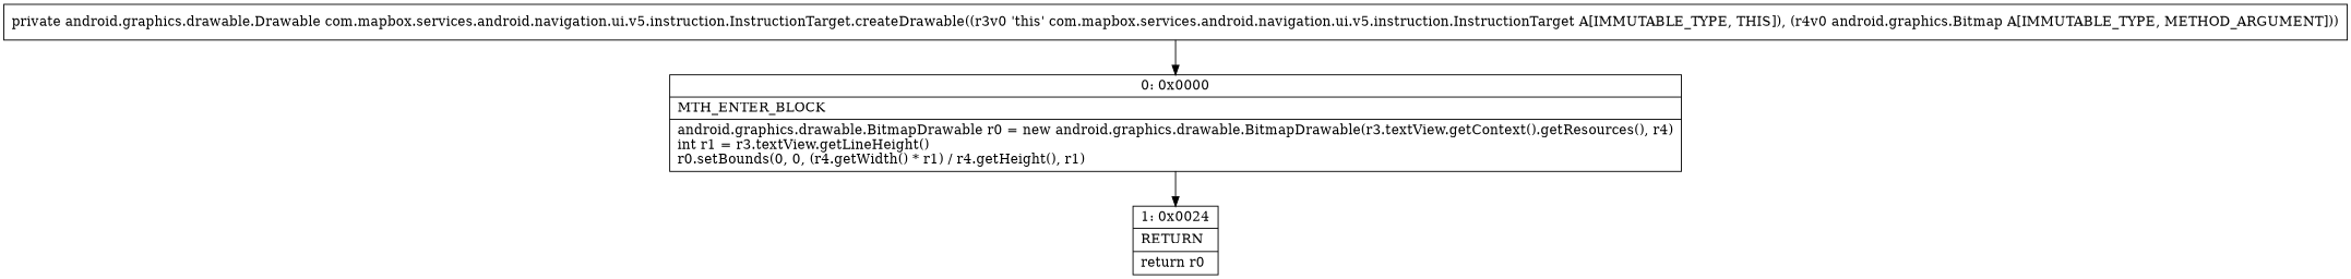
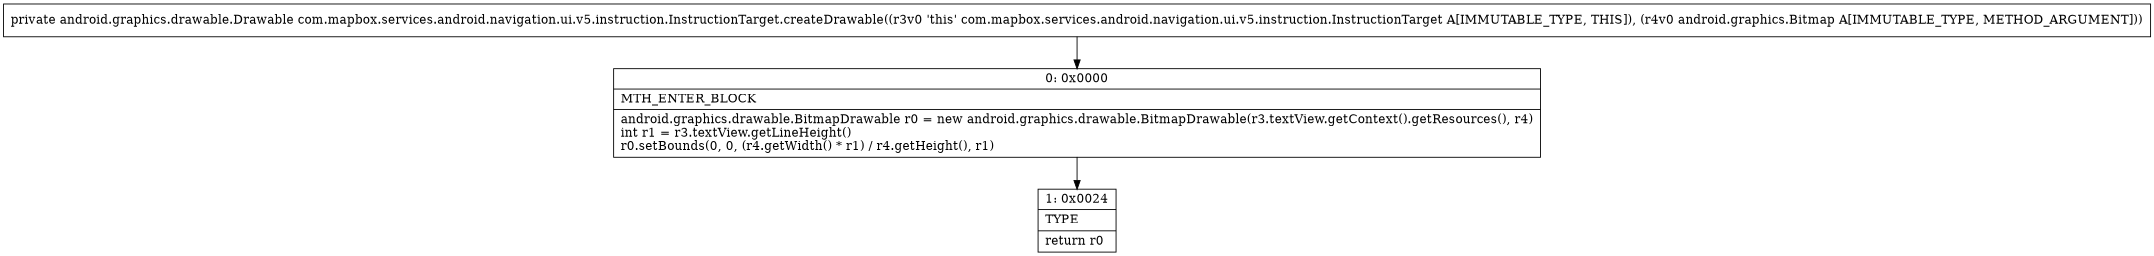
  digraph {
    node [shape=record]
    n1 [label="{0\:\ 0x0000|MTH_ENTER_BLOCK\l|android.graphics.drawable.BitmapDrawable r0 = new android.graphics.drawable.BitmapDrawable(r3.textView.getContext().getResources(), r4)\lint r1 = r3.textView.getLineHeight()\lr0.setBounds(0, 0, (r4.getWidth() * r1) \/ r4.getHeight(), r1)\l}"]
-   n2 [label="{1\:\ 0x0024|RETURN\l|return r0\l}"]
+   n2 [label="{1\:\ 0x0024|TYPE\l|return r0\l}"]
    n3 [label="{private android.graphics.drawable.Drawable com.mapbox.services.android.navigation.ui.v5.instruction.InstructionTarget.createDrawable((r3v0 'this' com.mapbox.services.android.navigation.ui.v5.instruction.InstructionTarget A[IMMUTABLE_TYPE, THIS]), (r4v0 android.graphics.Bitmap A[IMMUTABLE_TYPE, METHOD_ARGUMENT])) }"]
    n1 -> n2
    n3 -> n1
  }
